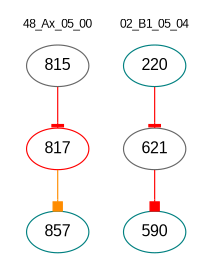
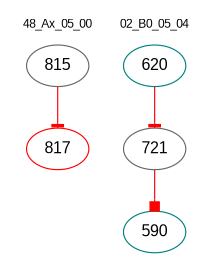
  digraph {
    fontname="Liberation Sans"
    node [color=teal fontname="Liberation Sans"]
    edge [arrowhead=tee color=red fontname="Liberation Sans"]
    n1 [color=gray40 label=815]
    n2 [color=red label=817]
-   n3 [label=857]
-   n4 [label=220]
-   n5 [color=gray40 label=621]
+   n4 [label=620]
+   n5 [color=gray40 label=721]
    n6 [label=590]
    subgraph cluster_1 {
      color=white
      fontsize=10
      label="48_Ax_05_00"
      n1
      n2
-     n3
    }
    subgraph cluster_2 {
      color=white
      fontsize=10
-     label="02_B1_05_04"
+     label="02_B0_05_04"
      n4
      n5
      n6
    }
    n1 -> n2
-   n2 -> n3 [arrowhead=box color=darkorange]
    n4 -> n5
    n5 -> n6 [arrowhead=box]
  }
